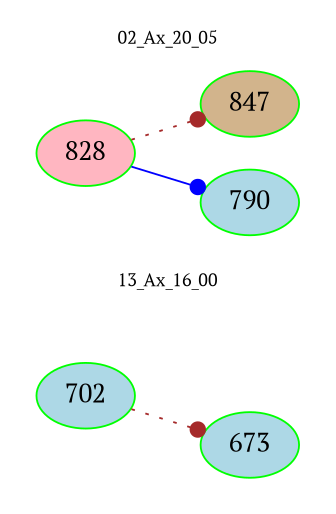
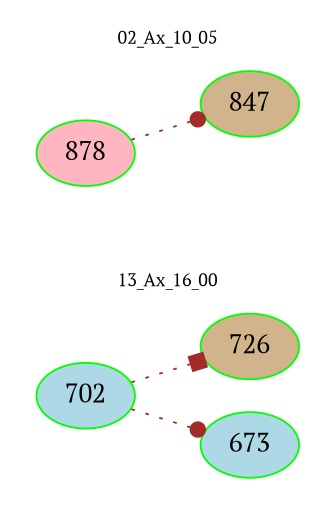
  digraph {
    fontname="PT Serif"
    rankdir=LR
    node [color=green fillcolor=lightblue fontname="PT Serif" style=filled]
    edge [arrowhead=dot color=brown fontname="PT Serif" style=dotted]
    n1 [label=702]
    n2 [label=673]
-   n4 [fillcolor=lightpink label=828]
-   n5 [label=790]
+   n3 [fillcolor=tan label=726]
+   n4 [fillcolor=lightpink label=878]
    n6 [fillcolor=tan label=847]
    subgraph cluster_1 {
      color=white
      fontsize=10
      label="13_Ax_16_00"
      n1
      n2
+     n3
    }
    subgraph cluster_2 {
      color=white
      fontsize=10
-     label="02_Ax_20_05"
+     label="02_Ax_10_05"
      n4
-     n5
      n6
    }
    n1 -> n2
-   n4 -> n5 [color=blue style=solid]
+   n1 -> n3 [arrowhead=box]
    n4 -> n6
  }
